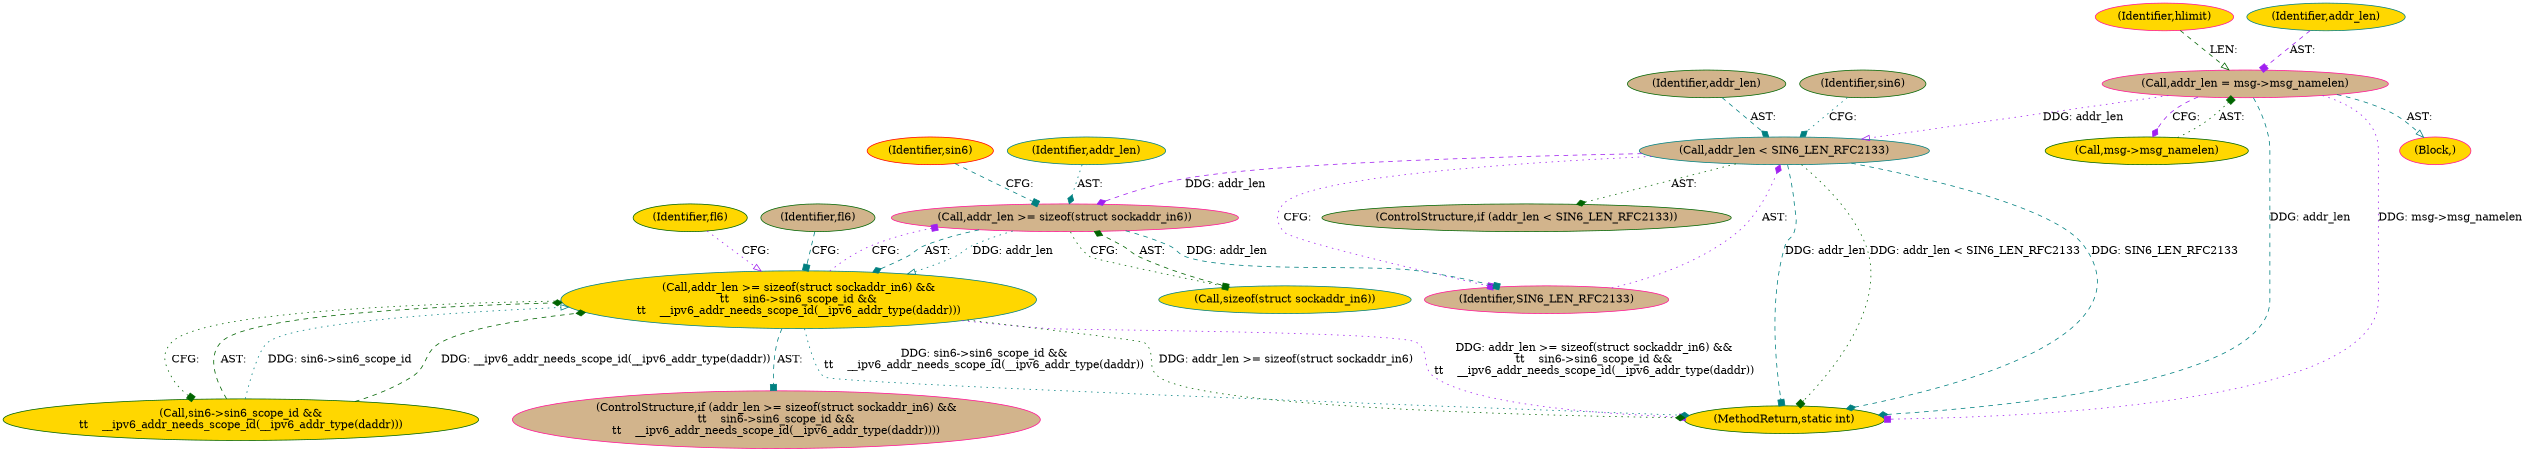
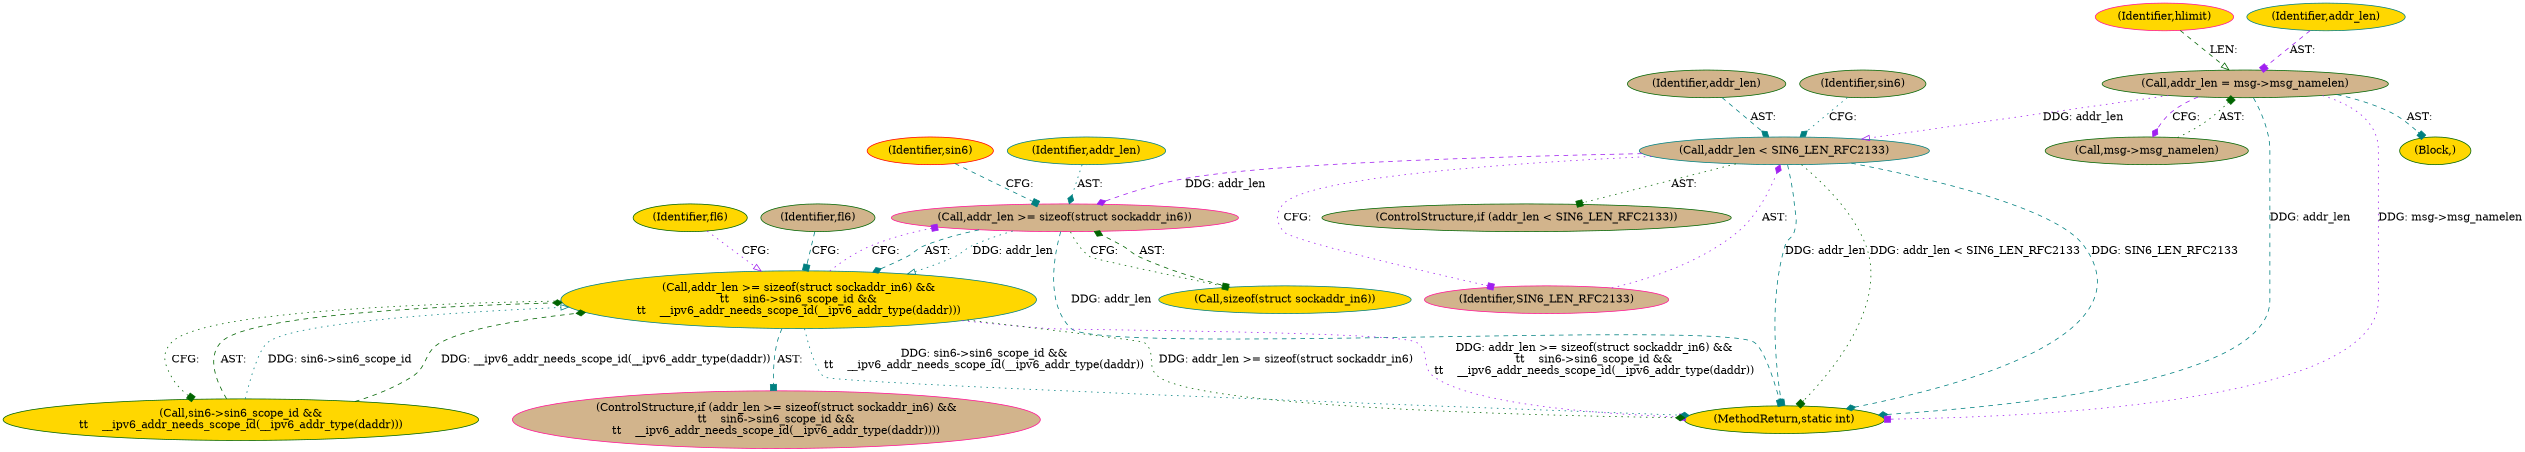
  digraph {
    node [color=darkgreen fillcolor=gold style=filled]
    edge [arrowhead=diamond color=teal style=dotted]
-   n1 [color=deeppink fillcolor=tan label="(Call,addr_len = msg->msg_namelen)"]
+   n1 [fillcolor=tan label="(Call,addr_len = msg->msg_namelen)"]
    n2 [color=teal fillcolor=tan label="(Call,addr_len < SIN6_LEN_RFC2133)"]
-   n3 [color=deeppink label="(Block,)"]
-   n4 [label="(Call,msg->msg_namelen)"]
+   n3 [label="(Block,)"]
+   n4 [fillcolor=tan label="(Call,msg->msg_namelen)"]
    n5 [label="(MethodReturn,static int)"]
    n6 [color=deeppink fillcolor=tan label="(Call,addr_len >= sizeof(struct sockaddr_in6))"]
    n7 [color=deeppink fillcolor=tan label="(Identifier,SIN6_LEN_RFC2133)"]
    n8 [fillcolor=tan label="(ControlStructure,if (addr_len < SIN6_LEN_RFC2133))"]
    n9 [color=teal label="(Call,addr_len >= sizeof(struct sockaddr_in6) &&\n\t\t    sin6->sin6_scope_id &&\n\t\t    __ipv6_addr_needs_scope_id(__ipv6_addr_type(daddr)))"]
    n10 [color=teal label="(Call,sizeof(struct sockaddr_in6))"]
    n11 [label="(Call,sin6->sin6_scope_id &&\n\t\t    __ipv6_addr_needs_scope_id(__ipv6_addr_type(daddr)))"]
    n12 [color=deeppink fillcolor=tan label="(ControlStructure,if (addr_len >= sizeof(struct sockaddr_in6) &&\n\t\t    sin6->sin6_scope_id &&\n\t\t    __ipv6_addr_needs_scope_id(__ipv6_addr_type(daddr))))"]
    n13 [fillcolor=tan label="(Identifier,addr_len)"]
    n14 [color=deeppink label="(Identifier,hlimit)"]
    n15 [label="(Identifier,fl6)"]
    n16 [fillcolor=tan label="(Identifier,sin6)"]
    n17 [color=red label="(Identifier,sin6)"]
    n18 [color=teal label="(Identifier,addr_len)"]
    n19 [color=teal label="(Identifier,addr_len)"]
    n20 [fillcolor=tan label="(Identifier,fl6)"]
    n1 -> n2 [arrowhead=onormal color=purple label="DDG: addr_len"]
-   n1 -> n3 [arrowhead=onormal label="AST: " style=dashed]
+   n1 -> n3 [arrowhead=box label="AST: " style=dashed]
    n1 -> n4 [color=purple label="CFG: " style=dashed]
    n1 -> n5 [label="DDG: addr_len" style=dashed]
    n1 -> n5 [arrowhead=box color=purple label="DDG: msg->msg_namelen"]
    n2 -> n5 [arrowhead=box label="DDG: addr_len" style=dashed]
    n2 -> n5 [arrowhead=box color=darkgreen label="DDG: addr_len < SIN6_LEN_RFC2133"]
    n2 -> n5 [label="DDG: SIN6_LEN_RFC2133" style=dashed]
    n2 -> n6 [color=purple label="DDG: addr_len" style=dashed]
    n2 -> n7 [arrowhead=box color=purple label="CFG: "]
-   n2 -> n8 [color=darkgreen label="AST: "]
+   n2 -> n8 [arrowhead=box color=darkgreen label="AST: "]
    n4 -> n1 [arrowhead=box color=darkgreen label="AST: "]
-   n6 -> n7 [arrowhead=box label="DDG: addr_len" style=dashed]
+   n6 -> n5 [arrowhead=box label="DDG: addr_len" style=dashed]
    n6 -> n9 [label="AST: " style=dashed]
    n6 -> n9 [arrowhead=onormal label="DDG: addr_len"]
    n6 -> n10 [arrowhead=box color=darkgreen label="CFG: "]
    n7 -> n2 [color=purple label="AST: "]
    n9 -> n5 [arrowhead=box color=purple label="DDG: addr_len >= sizeof(struct sockaddr_in6) &&\n\t\t    sin6->sin6_scope_id &&\n\t\t    __ipv6_addr_needs_scope_id(__ipv6_addr_type(daddr))"]
    n9 -> n5 [label="DDG: sin6->sin6_scope_id &&\n\t\t    __ipv6_addr_needs_scope_id(__ipv6_addr_type(daddr))"]
    n9 -> n5 [color=darkgreen label="DDG: addr_len >= sizeof(struct sockaddr_in6)"]
    n9 -> n6 [arrowhead=box color=purple label="CFG: "]
    n9 -> n11 [arrowhead=box color=darkgreen label="CFG: "]
    n9 -> n12 [arrowhead=box label="AST: " style=dashed]
    n10 -> n6 [color=darkgreen label="AST: " style=dashed]
    n11 -> n9 [color=darkgreen label="AST: " style=dashed]
    n11 -> n9 [arrowhead=onormal label="DDG: sin6->sin6_scope_id"]
    n11 -> n9 [color=darkgreen label="DDG: __ipv6_addr_needs_scope_id(__ipv6_addr_type(daddr))" style=dashed]
    n13 -> n2 [label="AST: " style=dashed]
    n14 -> n1 [arrowhead=onormal color=darkgreen label="LEN: " style=dashed]
    n15 -> n9 [arrowhead=onormal color=purple label="CFG: "]
    n16 -> n2 [label="CFG: "]
    n17 -> n6 [arrowhead=box label="CFG: " style=dashed]
    n18 -> n1 [arrowhead=box color=purple label="AST: " style=dashed]
    n19 -> n6 [label="AST: "]
    n20 -> n9 [arrowhead=box label="CFG: " style=dashed]
  }
